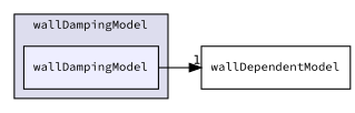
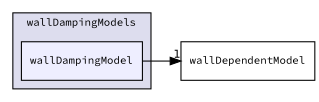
  digraph {
    compound=true
    rankdir=LR
    fontname="Source Code Pro"
    node [fontname="Source Code Pro" fontsize=10 shape=box]
    n1 [fillcolor="#eeeeff" label=wallDampingModel pencolor=black style=filled]
    n2 [label=wallDependentModel]
    subgraph cluster_1 {
      bgcolor="#ddddee"
      fontsize=10
-     label=wallDampingModel
+     label=wallDampingModels
      pencolor=black
      n1
    }
    n1 -> n2 [headlabel=1 labeldistance=1.5 labelfontname=Helvetica labelfontsize=10 fontname="Source Code Pro"]
  }
